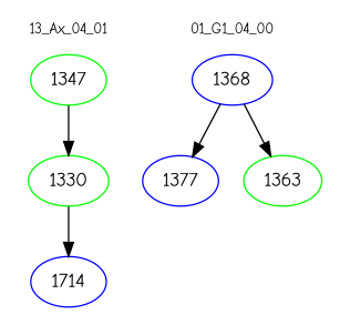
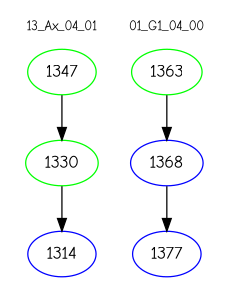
  digraph {
    fontname="Comic Neue"
    node [color=green fontname="Comic Neue"]
    edge [color=black fontname="Comic Neue"]
    n1 [label=1330]
-   n2 [color=blue label=1714]
+   n2 [color=blue label=1314]
    n3 [label=1347]
    n4 [color=blue label=1368]
    n5 [color=blue label=1377]
    n6 [label=1363]
    subgraph cluster_1 {
      color=white
      fontsize=10
      label="13_Ax_04_01"
      n1
      n2
      n3
    }
    subgraph cluster_2 {
      color=white
      fontsize=10
      label="01_G1_04_00"
      n4
      n5
      n6
    }
    n1 -> n2
    n3 -> n1
    n4 -> n5
-   n4 -> n6
+   n6 -> n4
  }
